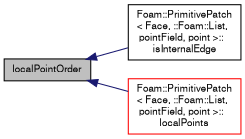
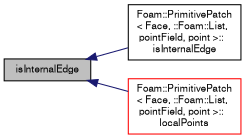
  digraph {
    rankdir=LR
    node [color=black fontname=FreeSans fontsize=10 shape=record]
    edge [color=midnightblue dir=back fontname=FreeSans fontsize=10 labelfontname=FreeSans labelfontsize=10 style=solid]
-   n1 [fillcolor=grey75 fontcolor=black height=0.2 label=localPointOrder style=filled width=0.4]
+   n1 [fillcolor=grey75 fontcolor=black height=0.2 label=isInternalEdge style=filled width=0.4]
    n2 [height=0.2 label="Foam::PrimitivePatch\l\< Face, ::Foam::List,\l pointField, point \>::\lisInternalEdge" width=0.4]
    n3 [color=red height=0.2 label="Foam::PrimitivePatch\l\< Face, ::Foam::List,\l pointField, point \>::\llocalPoints" width=0.4]
    n1 -> n2
    n1 -> n3
  }
